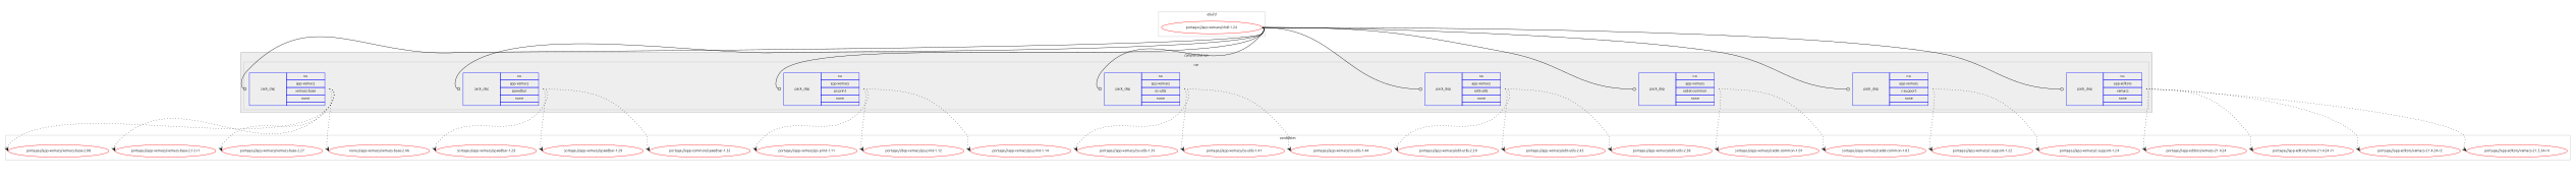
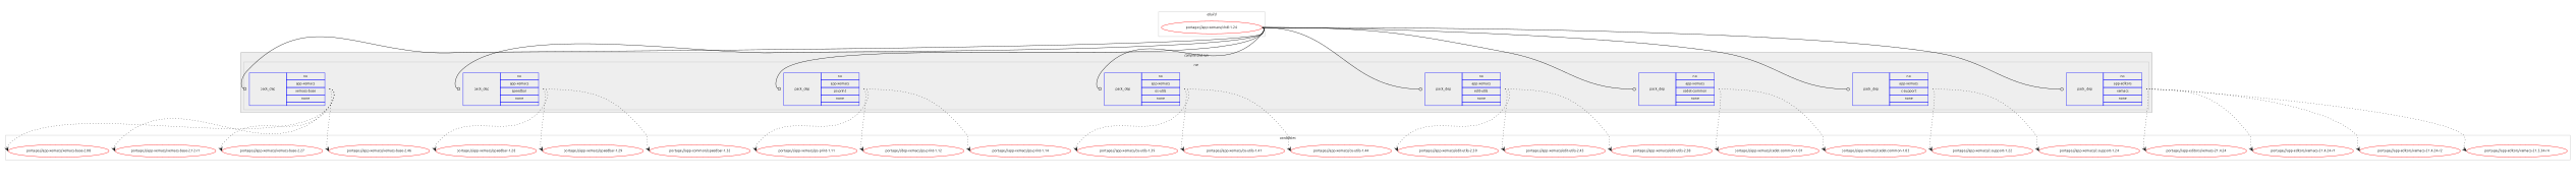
  digraph {
    compound=true
    concentrate=true
    fontname=Ubuntu
    fontsize=10
    newrank=true
    rankdir=TB
    ranksep=1.5
    node [color=red fontname=Ubuntu fontsize=10]
    edge [arrowhead=vee fontname=Ubuntu headport=w style=dotted tailport=e weight=100]
    n1 [label="portage://app-xemacs/vhdl-1.24" width=4]
    n2 [color=blue label=<<TABLE BORDER="0" CELLBORDER="1" CELLSPACING="0" CELLPADDING="4" WIDTH="220"><TR><TD ROWSPAN="6" CELLPADDING="30">pack_dep</TD></TR><TR><TD WIDTH="110">no</TD></TR><TR><TD>app-editors</TD></TR><TR><TD>xemacs</TD></TR><TR><TD>none</TD></TR><TR><TD></TD></TR></TABLE>> shape=none]
    n3 [color=blue label=<<TABLE BORDER="0" CELLBORDER="1" CELLSPACING="0" CELLPADDING="4" WIDTH="220"><TR><TD ROWSPAN="6" CELLPADDING="30">pack_dep</TD></TR><TR><TD WIDTH="110">no</TD></TR><TR><TD>app-xemacs</TD></TR><TR><TD>c-support</TD></TR><TR><TD>none</TD></TR><TR><TD></TD></TR></TABLE>> shape=none]
    n4 [color=blue label=<<TABLE BORDER="0" CELLBORDER="1" CELLSPACING="0" CELLPADDING="4" WIDTH="220"><TR><TD ROWSPAN="6" CELLPADDING="30">pack_dep</TD></TR><TR><TD WIDTH="110">no</TD></TR><TR><TD>app-xemacs</TD></TR><TR><TD>cedet-common</TD></TR><TR><TD>none</TD></TR><TR><TD></TD></TR></TABLE>> shape=none]
    n5 [color=blue label=<<TABLE BORDER="0" CELLBORDER="1" CELLSPACING="0" CELLPADDING="4" WIDTH="220"><TR><TD ROWSPAN="6" CELLPADDING="30">pack_dep</TD></TR><TR><TD WIDTH="110">no</TD></TR><TR><TD>app-xemacs</TD></TR><TR><TD>edit-utils</TD></TR><TR><TD>none</TD></TR><TR><TD></TD></TR></TABLE>> shape=none]
    n6 [color=blue label=<<TABLE BORDER="0" CELLBORDER="1" CELLSPACING="0" CELLPADDING="4" WIDTH="220"><TR><TD ROWSPAN="6" CELLPADDING="30">pack_dep</TD></TR><TR><TD WIDTH="110">no</TD></TR><TR><TD>app-xemacs</TD></TR><TR><TD>os-utils</TD></TR><TR><TD>none</TD></TR><TR><TD></TD></TR></TABLE>> shape=none]
    n7 [color=blue label=<<TABLE BORDER="0" CELLBORDER="1" CELLSPACING="0" CELLPADDING="4" WIDTH="220"><TR><TD ROWSPAN="6" CELLPADDING="30">pack_dep</TD></TR><TR><TD WIDTH="110">no</TD></TR><TR><TD>app-xemacs</TD></TR><TR><TD>ps-print</TD></TR><TR><TD>none</TD></TR><TR><TD></TD></TR></TABLE>> shape=none]
    n8 [color=blue label=<<TABLE BORDER="0" CELLBORDER="1" CELLSPACING="0" CELLPADDING="4" WIDTH="220"><TR><TD ROWSPAN="6" CELLPADDING="30">pack_dep</TD></TR><TR><TD WIDTH="110">no</TD></TR><TR><TD>app-xemacs</TD></TR><TR><TD>speedbar</TD></TR><TR><TD>none</TD></TR><TR><TD></TD></TR></TABLE>> shape=none]
    n9 [color=blue label=<<TABLE BORDER="0" CELLBORDER="1" CELLSPACING="0" CELLPADDING="4" WIDTH="220"><TR><TD ROWSPAN="6" CELLPADDING="30">pack_dep</TD></TR><TR><TD WIDTH="110">no</TD></TR><TR><TD>app-xemacs</TD></TR><TR><TD>xemacs-base</TD></TR><TR><TD>none</TD></TR><TR><TD></TD></TR></TABLE>> shape=none]
    n10 [label="portage://app-editors/xemacs-21.5.34-r4" width=4]
    n11 [label="portage://app-editors/xemacs-21.4.24-r2" width=4]
-   n12 [label="portage://app-editors/none-21.4.24-r1" width=4]
+   n12 [label="portage://app-editors/xemacs-21.4.24-r1" width=4]
    n13 [label="portage://app-editors/xemacs-21.4.24" width=4]
    n14 [label="portage://app-xemacs/c-support-1.24" width=4]
    n15 [label="portage://app-xemacs/c-support-1.22" width=4]
    n16 [label="portage://app-xemacs/cedet-common-1.03" width=4]
    n17 [label="portage://app-xemacs/cedet-common-1.01" width=4]
    n18 [label="portage://app-xemacs/edit-utils-2.58" width=4]
    n19 [label="portage://app-xemacs/edit-utils-2.43" width=4]
    n20 [label="portage://app-xemacs/edit-utils-2.39" width=4]
    n21 [label="portage://app-xemacs/os-utils-1.44" width=4]
    n22 [label="portage://app-xemacs/os-utils-1.41" width=4]
    n23 [label="portage://app-xemacs/os-utils-1.39" width=4]
    n24 [label="portage://app-xemacs/ps-print-1.14" width=4]
    n25 [label="portage://dep-xemacs/ps-print-1.12" width=4]
    n26 [label="portage://app-xemacs/ps-print-1.11" width=4]
    n27 [label="portage://app-common/speedbar-1.32" width=4]
    n28 [label="portage://app-xemacs/speedbar-1.29" width=4]
    n29 [label="portage://app-xemacs/speedbar-1.28" width=4]
-   n30 [label="none://app-xemacs/xemacs-base-2.46" width=4]
+   n30 [label="portage://app-xemacs/xemacs-base-2.46" width=4]
    n31 [label="portage://app-xemacs/xemacs-base-2.27" width=4]
    n32 [label="portage://app-xemacs/xemacs-base-2.12-r1" width=4]
    n33 [label="portage://app-xemacs/xemacs-base-2.08" width=4]
    subgraph cluster_1 {
      color=gray
      label=<<i>ebuild</i>>
      rank=same
      n1
    }
    subgraph cluster_2 {
      color=gray
      label=<<i>dependencies</i>>
      subgraph cluster_3 {
        color=gray
        fillcolor="#eeeeee"
        label=<<i>compile</i>>
        style=filled
      }
      subgraph cluster_4 {
        color=gray
        fillcolor="#eeeeee"
        label=<<i>compile and run</i>>
        style=filled
      }
      subgraph cluster_5 {
        color=gray
        fillcolor="#eeeeee"
        label=<<i>run</i>>
        style=filled
        subgraph sub_6 {
          color=gray
          fillcolor="#eeeeee"
          label=<<i>run</i>>
          style=filled
          n2
        }
        subgraph sub_7 {
          color=gray
          fillcolor="#eeeeee"
          label=<<i>run</i>>
          style=filled
          n3
        }
        subgraph sub_8 {
          color=gray
          fillcolor="#eeeeee"
          label=<<i>run</i>>
          style=filled
          n4
        }
        subgraph sub_9 {
          color=gray
          fillcolor="#eeeeee"
          label=<<i>run</i>>
          style=filled
          n5
        }
        subgraph sub_10 {
          color=gray
          fillcolor="#eeeeee"
          label=<<i>run</i>>
          style=filled
          n6
        }
        subgraph sub_11 {
          color=gray
          fillcolor="#eeeeee"
          label=<<i>run</i>>
          style=filled
          n7
        }
        subgraph sub_12 {
          color=gray
          fillcolor="#eeeeee"
          label=<<i>run</i>>
          style=filled
          n8
        }
        subgraph sub_13 {
          color=gray
          fillcolor="#eeeeee"
          label=<<i>run</i>>
          style=filled
          n9
        }
      }
    }
    subgraph cluster_14 {
      color=gray
      label=<<i>candidates</i>>
      rank=same
      subgraph sub_15 {
        color=black
        label=<<i>candidates</i>>
        nodesep=1
        rank=same
        n10
        n11
        n12
        n13
      }
      subgraph sub_16 {
        color=black
        label=<<i>candidates</i>>
        nodesep=1
        rank=same
        n14
        n15
      }
      subgraph sub_17 {
        color=black
        label=<<i>candidates</i>>
        nodesep=1
        rank=same
        n16
        n17
      }
      subgraph sub_18 {
        color=black
        label=<<i>candidates</i>>
        nodesep=1
        rank=same
        n18
        n19
        n20
      }
      subgraph sub_19 {
        color=black
        label=<<i>candidates</i>>
        nodesep=1
        rank=same
        n21
        n22
        n23
      }
      subgraph sub_20 {
        color=black
        label=<<i>candidates</i>>
        nodesep=1
        rank=same
        n24
        n25
        n26
      }
      subgraph sub_21 {
        color=black
        label=<<i>candidates</i>>
        nodesep=1
        rank=same
        n27
        n28
        n29
      }
      subgraph sub_22 {
        color=black
        label=<<i>candidates</i>>
        nodesep=1
        rank=same
        n30
        n31
        n32
        n33
      }
    }
    n1 -> n2 [arrowhead=odot style=solid weight=20]
    n1 -> n3 [arrowhead=odot style=solid weight=20]
    n1 -> n4 [arrowhead=odot style=solid weight=20]
    n1 -> n5 [arrowhead=odot style=solid weight=20]
    n1 -> n6 [arrowhead=odot style=solid weight=20]
    n1 -> n7 [arrowhead=odot style=solid weight=20]
    n1 -> n8 [arrowhead=odot style=solid weight=20]
    n1 -> n9 [arrowhead=odot style=solid weight=20]
    n2 -> n10
    n2 -> n11
    n2 -> n12
    n2 -> n13
    n3 -> n14
    n3 -> n15
    n4 -> n16
    n4 -> n17
    n5 -> n18
    n5 -> n19
    n5 -> n20
    n6 -> n21
    n6 -> n22
    n6 -> n23
    n7 -> n24
    n7 -> n25
    n7 -> n26
    n8 -> n27
    n8 -> n28
    n8 -> n29
    n9 -> n30
    n9 -> n31
    n9 -> n32
    n9 -> n33
  }
